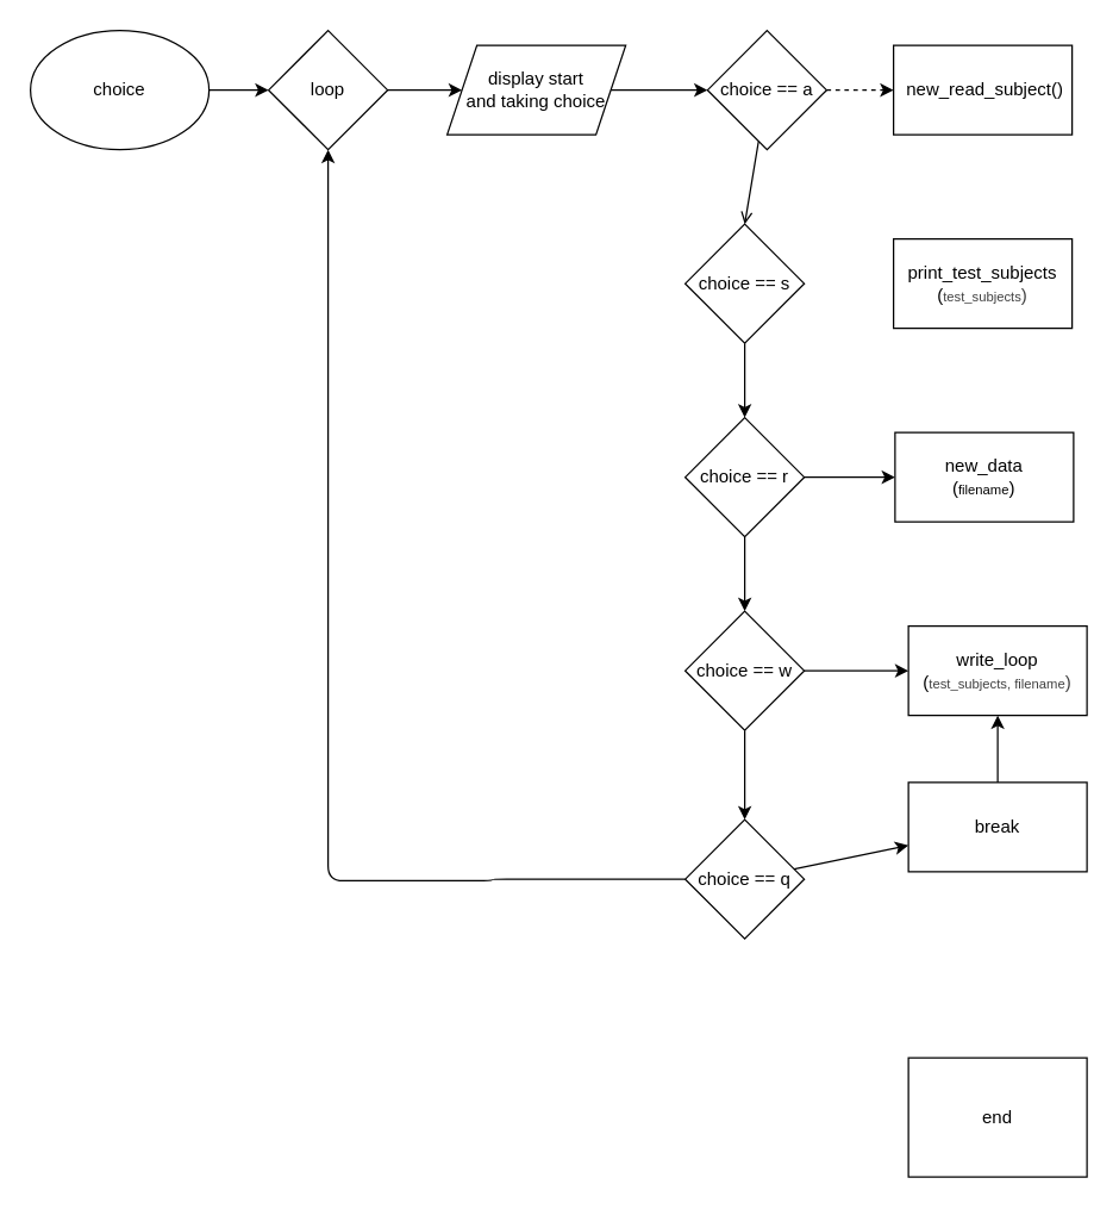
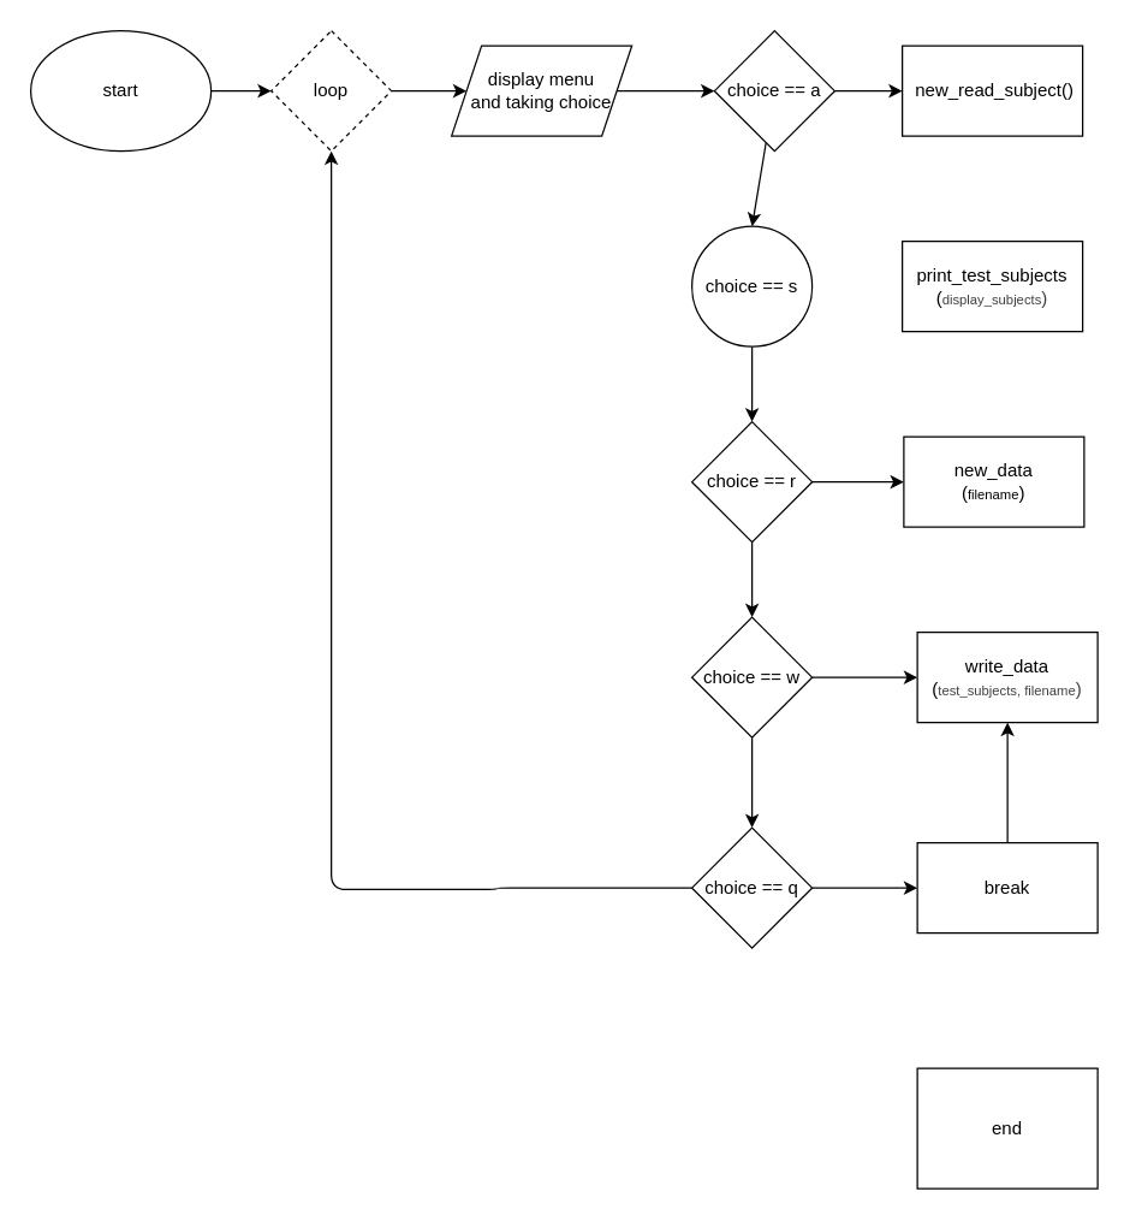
  <mxCell id="0" />
  <mxCell id="1" parent="0" />
  <mxCell id="2" style="edgeStyle=none;html=1;entryX=0;entryY=0.5;entryDx=0;entryDy=0;" edge="1" parent="1" source="3" target="5"><mxGeometry relative="1" as="geometry" /></mxCell>
- <mxCell id="3" value="choice" style="ellipse;whiteSpace=wrap;html=1;" vertex="1" parent="1"><mxGeometry x="20" y="20" width="120" height="80" as="geometry" /></mxCell>
+ <mxCell id="3" value="start" style="ellipse;whiteSpace=wrap;html=1;" vertex="1" parent="1"><mxGeometry x="20" y="20" width="120" height="80" as="geometry" /></mxCell>
  <mxCell id="4" style="edgeStyle=none;html=1;" edge="1" parent="1" source="5" target="7"><mxGeometry relative="1" as="geometry" /></mxCell>
- <mxCell id="5" value="loop" style="rhombus;whiteSpace=wrap;html=1;" vertex="1" parent="1"><mxGeometry x="180" y="20" width="80" height="80" as="geometry" /></mxCell>
+ <mxCell id="5" value="loop" style="rhombus;whiteSpace=wrap;html=1;dashed=1;" vertex="1" parent="1"><mxGeometry x="180" y="20" width="80" height="80" as="geometry" /></mxCell>
  <mxCell id="6" style="edgeStyle=none;html=1;entryX=0;entryY=0.5;entryDx=0;entryDy=0;" edge="1" parent="1" source="7" target="10"><mxGeometry relative="1" as="geometry" /></mxCell>
- <mxCell id="7" value="display start&lt;div&gt;and taking choice&lt;/div&gt;" style="shape=parallelogram;perimeter=parallelogramPerimeter;whiteSpace=wrap;html=1;fixedSize=1;" vertex="1" parent="1"><mxGeometry x="300" y="30" width="120" height="60" as="geometry" /></mxCell>
- <mxCell id="8" style="edgeStyle=none;html=1;dashed=1;" edge="1" parent="1" source="10" target="11"><mxGeometry relative="1" as="geometry" /></mxCell>
- <mxCell id="9" style="edgeStyle=none;html=1;entryX=0.5;entryY=0;entryDx=0;entryDy=0;endArrow=open;" edge="1" parent="1" source="10" target="13"><mxGeometry relative="1" as="geometry" /></mxCell>
+ <mxCell id="7" value="display menu&lt;div&gt;and taking choice&lt;/div&gt;" style="shape=parallelogram;perimeter=parallelogramPerimeter;whiteSpace=wrap;html=1;fixedSize=1;" vertex="1" parent="1"><mxGeometry x="300" y="30" width="120" height="60" as="geometry" /></mxCell>
+ <mxCell id="8" style="edgeStyle=none;html=1;" edge="1" parent="1" source="10" target="11"><mxGeometry relative="1" as="geometry" /></mxCell>
+ <mxCell id="9" style="edgeStyle=none;html=1;entryX=0.5;entryY=0;entryDx=0;entryDy=0;" edge="1" parent="1" source="10" target="13"><mxGeometry relative="1" as="geometry" /></mxCell>
  <mxCell id="10" value="choice == a" style="rhombus;whiteSpace=wrap;html=1;" vertex="1" parent="1"><mxGeometry x="475" y="20" width="80" height="80" as="geometry" /></mxCell>
  <mxCell id="11" value="&amp;nbsp;new_read_subject()" style="rounded=0;whiteSpace=wrap;html=1;" vertex="1" parent="1"><mxGeometry x="600" y="30" width="120" height="60" as="geometry" /></mxCell>
  <mxCell id="12" style="edgeStyle=none;html=1;entryX=0.5;entryY=0;entryDx=0;entryDy=0;" edge="1" parent="1" source="13" target="17"><mxGeometry relative="1" as="geometry" /></mxCell>
- <mxCell id="13" value="choice == s" style="rhombus;whiteSpace=wrap;html=1;" vertex="1" parent="1"><mxGeometry x="460" y="150" width="80" height="80" as="geometry" /></mxCell>
- <mxCell id="14" value="print_test_subjects&lt;div style=&quot;&quot;&gt;(&lt;span style=&quot;color: rgb(63, 63, 63); font-family: inherit; background-color: transparent;&quot;&gt;&lt;font style=&quot;font-size: 9px;&quot;&gt;test_subjects&lt;/font&gt;&lt;/span&gt;&lt;span style=&quot;color: rgb(63, 63, 63); background-color: transparent;&quot;&gt;)&lt;/span&gt;&lt;/div&gt;" style="rounded=0;whiteSpace=wrap;html=1;" vertex="1" parent="1"><mxGeometry x="600" y="160" width="120" height="60" as="geometry" /></mxCell>
+ <mxCell id="13" value="choice == s" style="ellipse;whiteSpace=wrap;html=1;" vertex="1" parent="1"><mxGeometry x="460" y="150" width="80" height="80" as="geometry" /></mxCell>
+ <mxCell id="14" value="print_test_subjects&lt;div style=&quot;&quot;&gt;(&lt;span style=&quot;color: rgb(63, 63, 63); font-family: inherit; background-color: transparent;&quot;&gt;&lt;font style=&quot;font-size: 9px;&quot;&gt;display_subjects&lt;/font&gt;&lt;/span&gt;&lt;span style=&quot;color: rgb(63, 63, 63); background-color: transparent;&quot;&gt;)&lt;/span&gt;&lt;/div&gt;" style="rounded=0;whiteSpace=wrap;html=1;" vertex="1" parent="1"><mxGeometry x="600" y="160" width="120" height="60" as="geometry" /></mxCell>
  <mxCell id="15" style="edgeStyle=none;html=1;entryX=0;entryY=0.5;entryDx=0;entryDy=0;" edge="1" parent="1" source="17" target="18"><mxGeometry relative="1" as="geometry" /></mxCell>
  <mxCell id="16" style="edgeStyle=none;html=1;" edge="1" parent="1" source="17" target="21"><mxGeometry relative="1" as="geometry" /></mxCell>
  <mxCell id="17" value="choice == r&lt;span style=&quot;font-family: monospace; font-size: 0px; text-align: start; text-wrap-mode: nowrap;&quot;&gt;%3CmxGraphModel%3E%3Croot%3E%3CmxCell%20id%3D%220%22%2F%3E%3CmxCell%20id%3D%221%22%20parent%3D%220%22%2F%3E%3CmxCell%20id%3D%222%22%20value%3D%22choice%20%3D%3D%20b%22%20style%3D%22rhombus%3BwhiteSpace%3Dwrap%3Bhtml%3D1%3B%22%20vertex%3D%221%22%20parent%3D%221%22%3E%3CmxGeometry%20x%3D%22470%22%20y%3D%22140%22%20width%3D%2280%22%20height%3D%2280%22%20as%3D%22geometry%22%2F%3E%3C%2FmxCell%3E%3C%2Froot%3E%3C%2FmxGraphModel%3&lt;/span&gt;" style="rhombus;whiteSpace=wrap;html=1;" vertex="1" parent="1"><mxGeometry x="460" y="280" width="80" height="80" as="geometry" /></mxCell>
  <mxCell id="18" value="&lt;font&gt;new_data&lt;/font&gt;&lt;div&gt;&lt;font&gt;(&lt;font style=&quot;font-size: 9px;&quot;&gt;filename&lt;/font&gt;)&lt;/font&gt;&lt;/div&gt;" style="rounded=0;whiteSpace=wrap;html=1;" vertex="1" parent="1"><mxGeometry x="601" y="290" width="120" height="60" as="geometry" /></mxCell>
  <mxCell id="19" style="edgeStyle=none;html=1;entryX=0;entryY=0.5;entryDx=0;entryDy=0;" edge="1" parent="1" source="21" target="22"><mxGeometry relative="1" as="geometry" /></mxCell>
  <mxCell id="20" style="edgeStyle=none;html=1;entryX=0.5;entryY=0;entryDx=0;entryDy=0;" edge="1" parent="1" source="21" target="25"><mxGeometry relative="1" as="geometry" /></mxCell>
  <mxCell id="21" value="choice == w&lt;span style=&quot;font-family: monospace; font-size: 0px; text-align: start; text-wrap-mode: nowrap;&quot;&gt;%3CmxGraphModel%3E%3Croot%3E%3CmxCell%20id%3D%220%22%2F%3E%3CmxCell%20id%3D%221%22%20parent%3D%220%22%2F%3E%3CmxCell%20id%3D%222%22%20value%3D%22choice%20%3D%3D%20b%22%20style%3D%22rhombus%3BwhiteSpace%3Dwrap%3Bhtml%3D1%3B%22%20vertex%3D%221%22%20parent%3D%221%22%3E%3CmxGeometry%20x%3D%22470%22%20y%3D%22140%22%20width%3D%2280%22%20height%3D%2280%22%20as%3D%22geometry%22%2F%3E%3C%2FmxCell%3E%3C%2Froot%3E%3C%2FmxGraphModel%&lt;/span&gt;" style="rhombus;whiteSpace=wrap;html=1;" vertex="1" parent="1"><mxGeometry x="460" y="410" width="80" height="80" as="geometry" /></mxCell>
- <mxCell id="22" value="write_loop&lt;div&gt;(&lt;span style=&quot;background-color: transparent; font-family: inherit; color: rgb(63, 63, 63);&quot;&gt;&lt;font style=&quot;font-size: 9px;&quot;&gt;test_subjects, filename&lt;/font&gt;&lt;/span&gt;&lt;span style=&quot;color: rgb(63, 63, 63); background-color: transparent;&quot;&gt;)&lt;/span&gt;&lt;/div&gt;" style="rounded=0;whiteSpace=wrap;html=1;" vertex="1" parent="1"><mxGeometry x="610" y="420" width="120" height="60" as="geometry" /></mxCell>
+ <mxCell id="22" value="write_data&lt;div&gt;(&lt;span style=&quot;background-color: transparent; font-family: inherit; color: rgb(63, 63, 63);&quot;&gt;&lt;font style=&quot;font-size: 9px;&quot;&gt;test_subjects, filename&lt;/font&gt;&lt;/span&gt;&lt;span style=&quot;color: rgb(63, 63, 63); background-color: transparent;&quot;&gt;)&lt;/span&gt;&lt;/div&gt;" style="rounded=0;whiteSpace=wrap;html=1;" vertex="1" parent="1"><mxGeometry x="610" y="420" width="120" height="60" as="geometry" /></mxCell>
  <mxCell id="23" style="edgeStyle=none;html=1;" edge="1" parent="1" source="25" target="27"><mxGeometry relative="1" as="geometry" /></mxCell>
  <mxCell id="24" style="edgeStyle=orthogonalEdgeStyle;html=1;entryX=0.5;entryY=1;entryDx=0;entryDy=0;exitX=0;exitY=0.5;exitDx=0;exitDy=0;" edge="1" parent="1" source="25" target="5"><mxGeometry relative="1" as="geometry"><mxPoint x="210" y="100" as="targetPoint" /><mxPoint x="450" y="590" as="sourcePoint" /><Array as="points"><mxPoint x="330" y="590" /><mxPoint x="220" y="591" /></Array></mxGeometry></mxCell>
  <mxCell id="25" value="choice == q&lt;span style=&quot;font-family: monospace; font-size: 0px; text-align: start; text-wrap-mode: nowrap;&quot;&gt;%3CmxGraphModel%3E%3Croot%3E%3CmxCell%20id%3D%220%22%2F%3E%3CmxCell%20id%3D%221%22%20parent%3D%220%22%2F%3E%3CmxCell%20id%3D%222%22%20value%3D%22choice%20%3D%3D%20b%22%20style%3D%22rhombus%3BwhiteSpace%3Dwrap%3Bhtml%3D1%3B%22%20vertex%3D%221%22%20parent%3D%221%22%3E%3CmxGeometry%20x%3D%22470%22%20y%3D%22140%22%20width%3D%2280%22%20height%3D%2280%22%20as%3D%22geometry%22%2F%3E%3C%2FmxCell%3E%3C%2Froot%3E%3C%2FmxGraphModel&lt;/span&gt;" style="rhombus;whiteSpace=wrap;html=1;" vertex="1" parent="1"><mxGeometry x="460" y="550" width="80" height="80" as="geometry" /></mxCell>
  <mxCell id="26" style="edgeStyle=none;html=1;" edge="1" parent="1" source="27" target="22"><mxGeometry relative="1" as="geometry" /></mxCell>
- <mxCell id="27" value="break" style="rounded=0;whiteSpace=wrap;html=1;" vertex="1" parent="1"><mxGeometry x="610" y="525" width="120" height="60" as="geometry" /></mxCell>
+ <mxCell id="27" value="break" style="rounded=0;whiteSpace=wrap;html=1;" vertex="1" parent="1"><mxGeometry x="610" y="560" width="120" height="60" as="geometry" /></mxCell>
  <mxCell id="28" value="end" style="whiteSpace=wrap;html=1;rounded=0;" vertex="1" parent="1"><mxGeometry x="610" y="710" width="120" height="80" as="geometry" /></mxCell>
